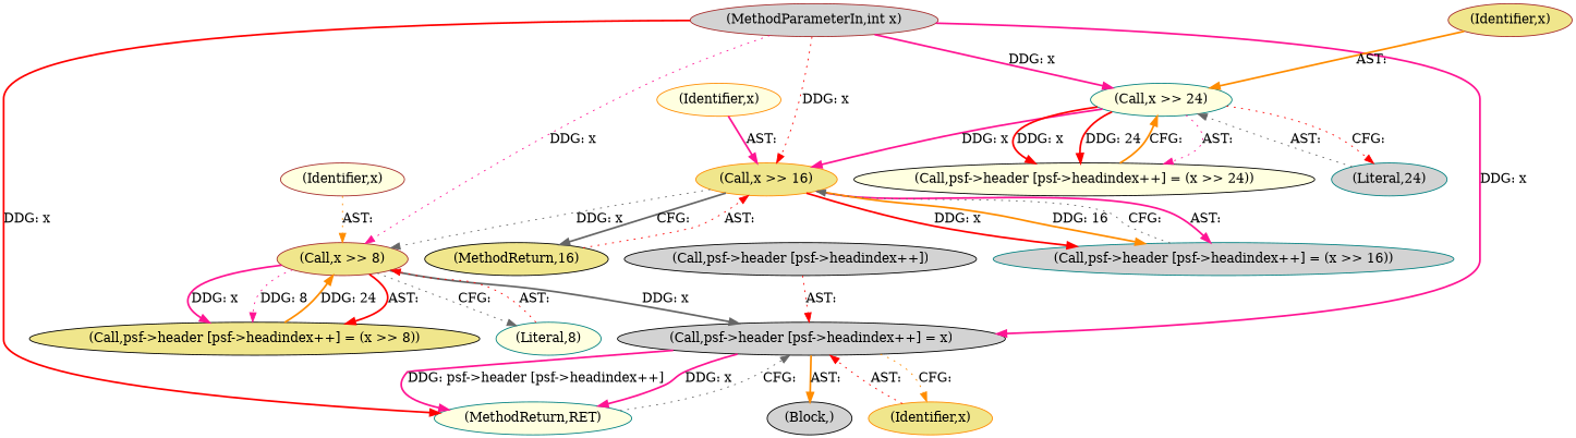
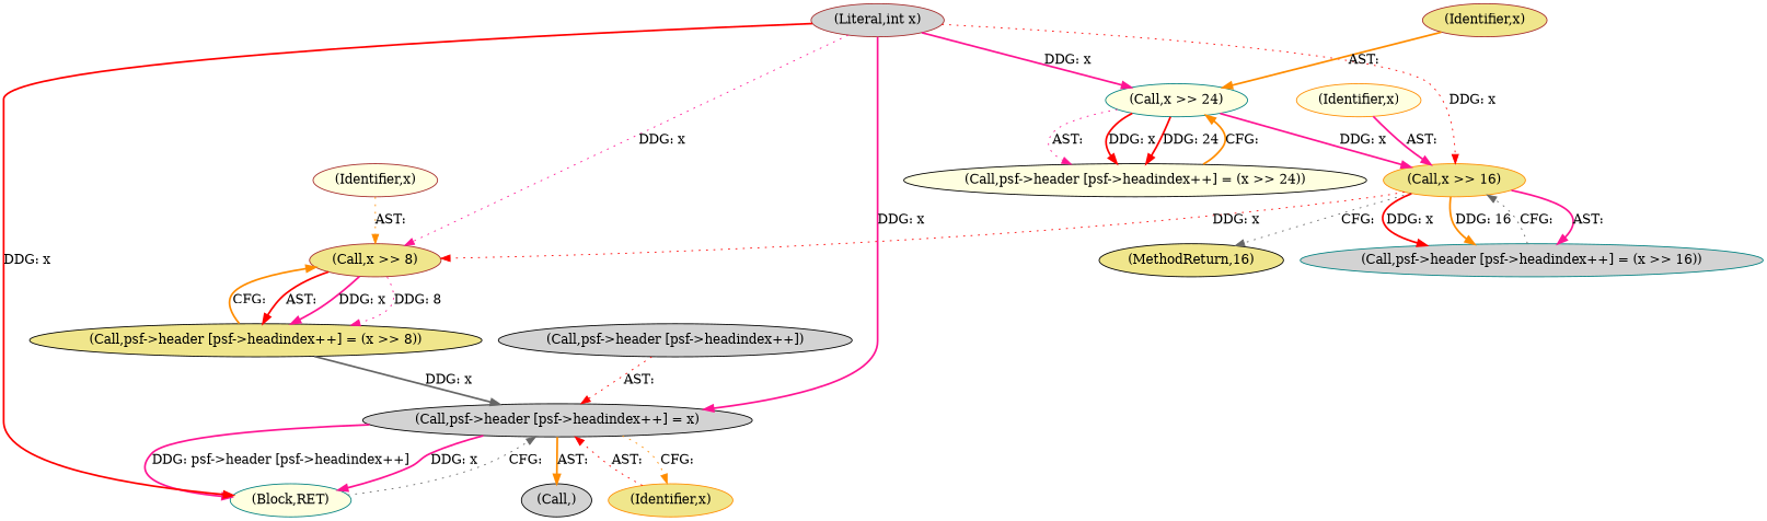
  digraph {
    node [color=black fillcolor=lightgrey style=filled]
    edge [color=deeppink style=bold]
    n1 [label="(Call,psf->header [psf->headindex++] = x)"]
-   n2 [color=teal fillcolor=lightyellow label="(MethodReturn,RET)"]
-   n3 [label="(Block,)"]
+   n2 [color=teal fillcolor=lightyellow label="(Block,RET)"]
+   n3 [label="(Call,)"]
    n4 [color=darkorange fillcolor=khaki label="(Identifier,x)"]
    n5 [color=brown fillcolor=khaki label="(Call,x >> 8)"]
-   n6 [color=teal fillcolor=lightyellow label="(Literal,8)"]
    n7 [fillcolor=khaki label="(Call,psf->header [psf->headindex++] = (x >> 8))"]
    n8 [color=darkorange fillcolor=khaki label="(Call,x >> 16)"]
    n9 [color=teal label="(Call,psf->header [psf->headindex++] = (x >> 16))"]
    n10 [fillcolor=khaki label="(MethodReturn,16)"]
    n11 [color=teal fillcolor=lightyellow label="(Call,x >> 24)"]
-   n12 [color=teal label="(Literal,24)"]
    n13 [fillcolor=lightyellow label="(Call,psf->header [psf->headindex++] = (x >> 24))"]
-   n14 [color=brown label="(MethodParameterIn,int x)"]
+   n14 [color=brown label="(Literal,int x)"]
    n15 [color=darkorange fillcolor=lightyellow label="(Identifier,x)"]
    n16 [color=brown fillcolor=lightyellow label="(Identifier,x)"]
    n17 [color=brown fillcolor=khaki label="(Identifier,x)"]
    n18 [label="(Call,psf->header [psf->headindex++])"]
    n1 -> n2 [label="DDG: psf->header [psf->headindex++]"]
    n1 -> n2 [label="DDG: x"]
    n1 -> n3 [color=darkorange label="AST: "]
    n1 -> n4 [color=darkorange label="CFG: " style=dotted]
    n2 -> n1 [color=gray40 label="CFG: " style=dotted]
    n4 -> n1 [color=red label="AST: " style=dotted]
-   n5 -> n1 [color=gray40 label="DDG: x"]
-   n5 -> n6 [color=gray40 label="CFG: " style=dotted]
+   n7 -> n1 [color=gray40 label="DDG: x"]
    n5 -> n7 [color=red label="AST: "]
    n5 -> n7 [label="DDG: x"]
    n5 -> n7 [label="DDG: 8" style=dotted]
-   n6 -> n5 [color=red label="AST: " style=dotted]
-   n7 -> n5 [color=darkorange label="DDG: 24"]
-   n8 -> n5 [color=gray40 label="DDG: x" style=dotted]
+   n7 -> n5 [color=darkorange label="CFG: "]
+   n8 -> n5 [color=red label="DDG: x" style=dotted]
    n8 -> n9 [label="AST: "]
    n8 -> n9 [color=red label="DDG: x"]
    n8 -> n9 [color=darkorange label="DDG: 16"]
-   n8 -> n10 [color=gray40 label="CFG: "]
+   n8 -> n10 [color=gray40 label="CFG: " style=dotted]
    n9 -> n8 [color=gray40 label="CFG: " style=dotted]
-   n10 -> n8 [color=red label="AST: " style=dotted]
    n11 -> n8 [label="DDG: x"]
-   n11 -> n12 [color=red label="CFG: " style=dotted]
    n11 -> n13 [label="AST: " style=dotted]
    n11 -> n13 [color=red label="DDG: x"]
    n11 -> n13 [color=red label="DDG: 24"]
-   n12 -> n11 [color=gray40 label="AST: " style=dotted]
    n13 -> n11 [color=darkorange label="CFG: "]
    n14 -> n1 [label="DDG: x"]
    n14 -> n2 [color=red label="DDG: x"]
    n14 -> n5 [label="DDG: x" style=dotted]
    n14 -> n8 [color=red label="DDG: x" style=dotted]
    n14 -> n11 [label="DDG: x"]
    n15 -> n8 [label="AST: "]
    n16 -> n5 [color=darkorange label="AST: " style=dotted]
    n17 -> n11 [color=darkorange label="AST: "]
    n18 -> n1 [color=red label="AST: " style=dotted]
  }
